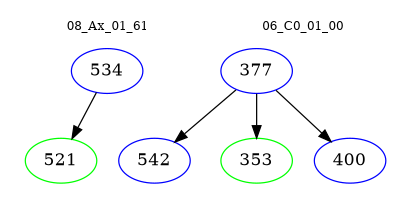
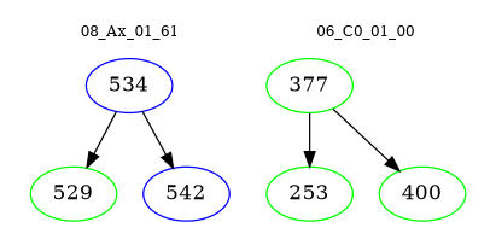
  digraph {
    node [color=blue]
    edge [color=black]
    n1 [label=534]
-   n2 [color=green label=521]
+   n2 [color=green label=529]
    n3 [label=542]
-   n4 [label=377]
-   n5 [color=green label=353]
-   n6 [label=400]
+   n4 [color=green label=377]
+   n5 [color=green label=253]
+   n6 [color=green label=400]
    subgraph cluster_1 {
      color=white
      fontsize=10
      label="08_Ax_01_61"
      n1
      n2
      n3
    }
    subgraph cluster_2 {
      color=white
      fontsize=10
      label="06_C0_01_00"
      n4
      n5
      n6
    }
    n1 -> n2
-   n4 -> n3
+   n1 -> n3
    n4 -> n5
    n4 -> n6
  }
